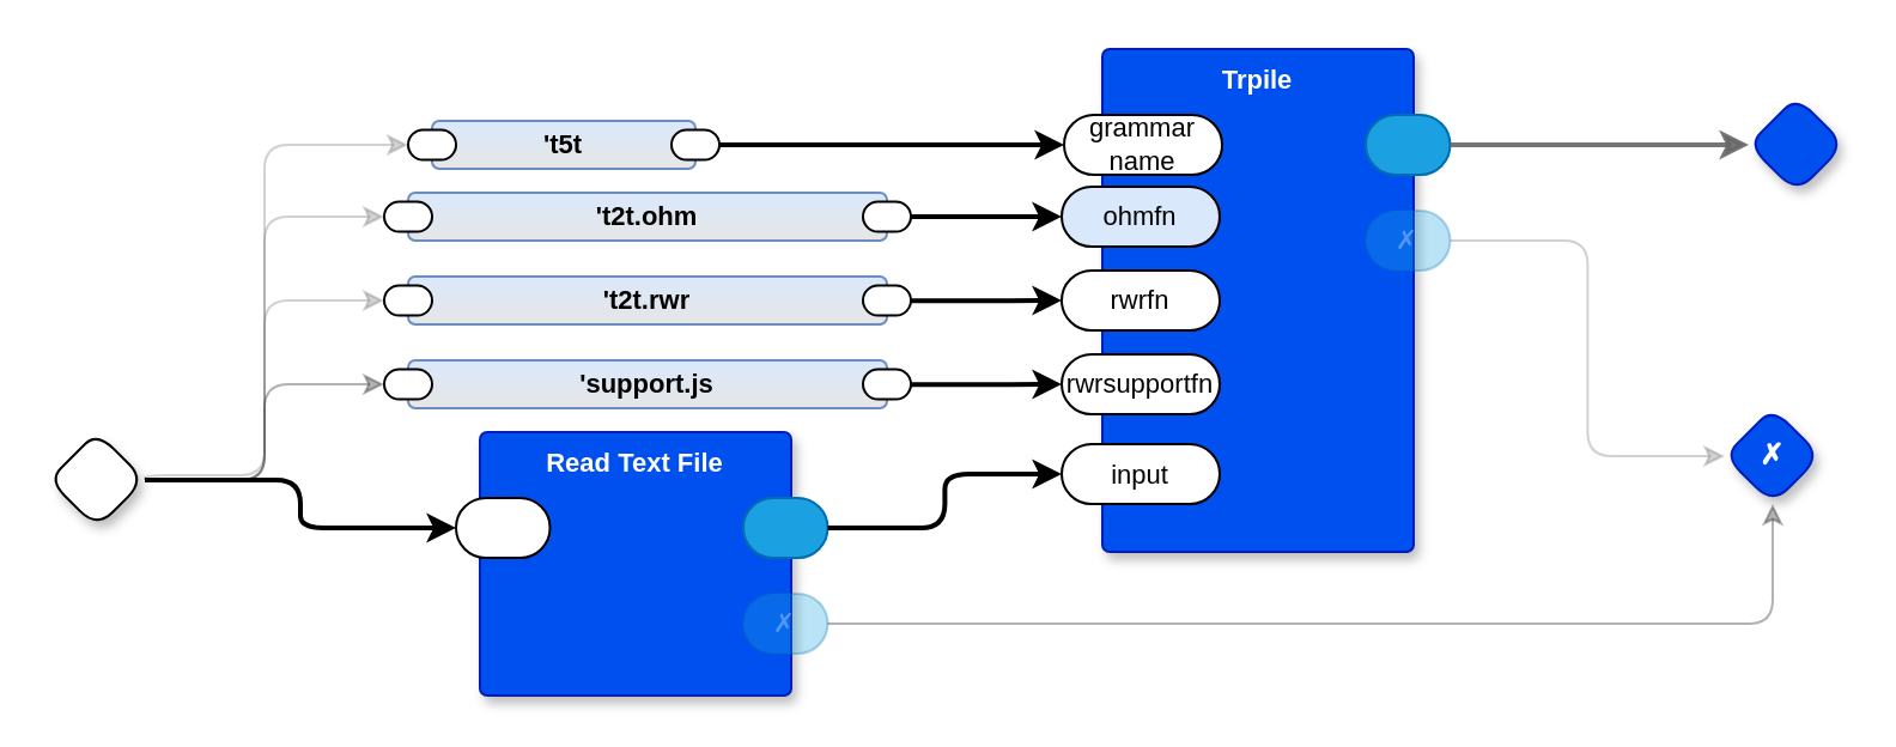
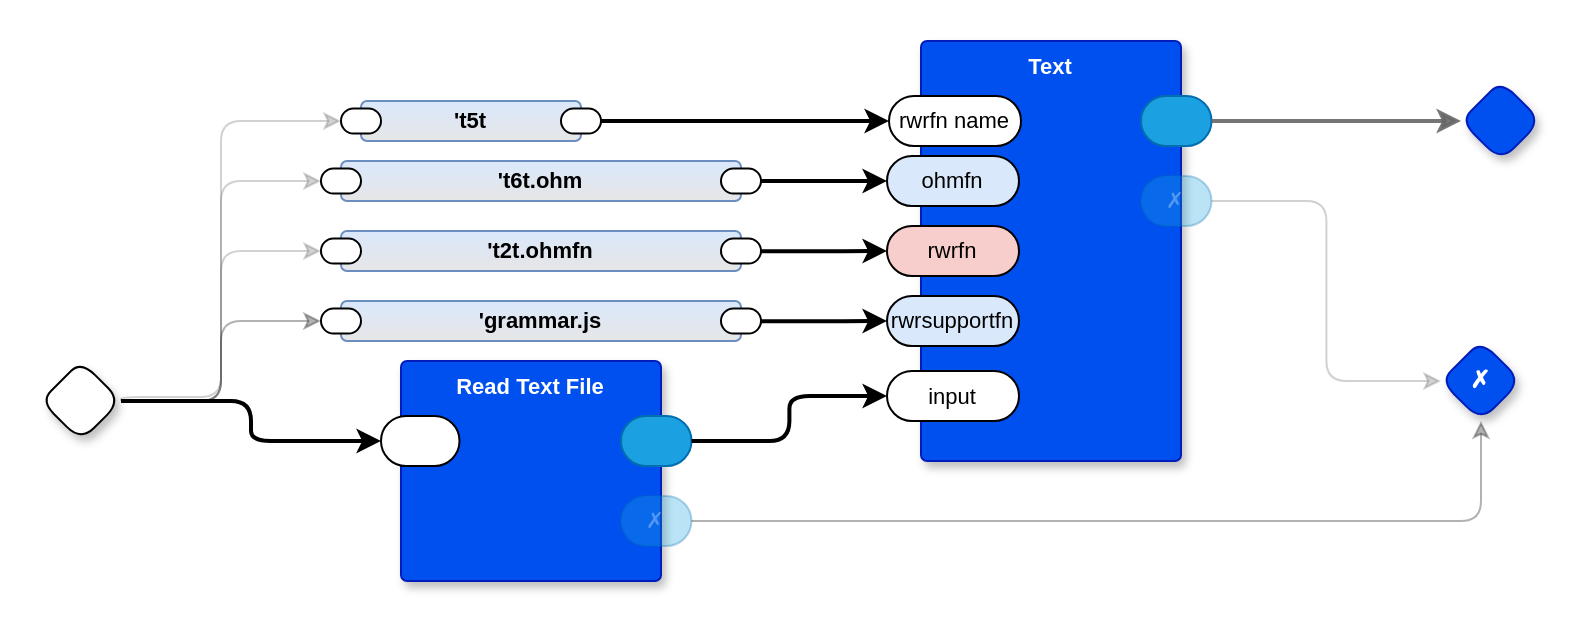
  <mxCell id="0" />
  <mxCell id="1" parent="0" />
  <mxCell id="2" value="" style="edgeStyle=orthogonalEdgeStyle;shape=connector;rounded=1;jumpStyle=arc;orthogonalLoop=1;jettySize=auto;exitX=1;exitY=0.5;exitDx=0;exitDy=0;exitPerimeter=0;entryX=0;entryY=0.5;entryDx=0;entryDy=0;entryPerimeter=0;labelBackgroundColor=default;strokeColor=#666666;strokeWidth=1;fontFamily=Helvetica;fontSize=11;fontColor=default;endArrow=classic;fillColor=#f5f5f5;opacity=30;" parent="1" source="6" target="32" edge="1"><mxGeometry relative="1" as="geometry"><mxPoint x="143.25" y="60" as="targetPoint" /></mxGeometry></mxCell>
  <mxCell id="3" value="" style="edgeStyle=orthogonalEdgeStyle;shape=connector;rounded=1;jumpStyle=none;orthogonalLoop=1;jettySize=auto;exitX=1;exitY=0.5;exitDx=0;exitDy=0;exitPerimeter=0;entryX=0;entryY=0.5;entryDx=0;entryDy=0;entryPerimeter=0;labelBackgroundColor=default;strokeColor=#666666;strokeWidth=1;fontFamily=Helvetica;fontSize=11;fontColor=default;endArrow=classic;fillColor=#f5f5f5;opacity=30;" parent="1" source="6" target="28" edge="1"><mxGeometry relative="1" as="geometry"><mxPoint x="143.25" y="-30" as="targetPoint" /></mxGeometry></mxCell>
  <mxCell id="4" value="" style="edgeStyle=orthogonalEdgeStyle;shape=connector;rounded=1;jumpStyle=none;orthogonalLoop=1;jettySize=auto;exitX=1;exitY=0.5;exitDx=0;exitDy=0;exitPerimeter=0;entryX=0;entryY=0.5;entryDx=0;entryDy=0;entryPerimeter=0;labelBackgroundColor=default;strokeColor=#666666;strokeWidth=1;fontFamily=Helvetica;fontSize=11;fontColor=default;endArrow=classic;fillColor=#f5f5f5;opacity=30;" parent="1" source="6" target="21" edge="1"><mxGeometry relative="1" as="geometry"><mxPoint x="143.25" y="-140" as="targetPoint" /><Array as="points"><mxPoint x="60" y="198" /><mxPoint x="110" y="198" /><mxPoint x="110" y="60" /></Array></mxGeometry></mxCell>
  <mxCell id="5" value="" style="edgeStyle=orthogonalEdgeStyle;rounded=1;orthogonalLoop=1;jettySize=auto;exitX=1;exitY=0.5;exitDx=0;exitDy=0;exitPerimeter=0;entryX=0;entryY=0.5;entryDx=0;entryDy=0;entryPerimeter=0;opacity=30;" parent="1" source="6" target="24" edge="1"><mxGeometry relative="1" as="geometry"><mxPoint x="143.25" y="150" as="targetPoint" /></mxGeometry></mxCell>
  <mxCell id="6" value="" style="rhombus;whiteSpace=wrap;rounded=1;fontStyle=1;glass=0;sketch=0;fontSize=12;points=[[0,0.5,0,0,0],[0.5,0,0,0,0],[0.5,1,0,0,0],[1,0.5,0,0,0]];shadow=1;fontFamily=Helvetica;fontColor=default;" parent="1" vertex="1"><mxGeometry x="20" y="180" width="40" height="40" as="geometry" /></mxCell>
  <mxCell id="7" value="" style="rhombus;whiteSpace=wrap;rounded=1;fillColor=#0050ef;fontColor=#ffffff;strokeColor=#001DBC;fontStyle=1;glass=0;sketch=0;fontSize=12;points=[[0,0.5,0,0,0],[0.5,0,0,0,0],[0.5,1,0,0,0],[1,0.5,0,0,0]];shadow=1;fontFamily=Helvetica;" parent="1" vertex="1"><mxGeometry x="730" y="40" width="40" height="40" as="geometry" /></mxCell>
- <mxCell id="8" value="Trpile" style="rounded=1;whiteSpace=wrap;sketch=0;container=1;recursiveResize=0;verticalAlign=top;arcSize=6;fontStyle=1;autosize=0;points=[];absoluteArcSize=1;shadow=1;strokeColor=#001DBC;fillColor=#0050ef;fontColor=#ffffff;fontFamily=Helvetica;fontSize=11;" parent="1" vertex="1"><mxGeometry x="460" y="20" width="130" height="210" as="geometry"><mxRectangle x="-98" y="-1230" width="99" height="26" as="alternateBounds" /></mxGeometry></mxCell>
+ <mxCell id="8" value="Text" style="rounded=1;whiteSpace=wrap;sketch=0;container=1;recursiveResize=0;verticalAlign=top;arcSize=6;fontStyle=1;autosize=0;points=[];absoluteArcSize=1;shadow=1;strokeColor=#001DBC;fillColor=#0050ef;fontColor=#ffffff;fontFamily=Helvetica;fontSize=11;" parent="1" vertex="1"><mxGeometry x="460" y="20" width="130" height="210" as="geometry"><mxRectangle x="-98" y="-1230" width="99" height="26" as="alternateBounds" /></mxGeometry></mxCell>
  <mxCell id="9" value="ohmfn" style="rounded=1;whiteSpace=wrap;sketch=0;points=[[0,0.5,0,0,0],[1,0.5,0,0,0]];arcSize=50;fontFamily=Helvetica;fontSize=11;fontColor=default;fontStyle=0;fillColor=#dae8fc;" parent="8" vertex="1"><mxGeometry x="-17" y="57.5" width="66" height="25" as="geometry" /></mxCell>
  <mxCell id="10" value="" style="rounded=1;whiteSpace=wrap;sketch=0;points=[[0,0.5,0,0,0],[1,0.5,0,0,0]];fillColor=#1ba1e2;fontColor=#ffffff;strokeColor=#006EAF;arcSize=50;fontFamily=Helvetica;fontSize=11;" parent="8" vertex="1"><mxGeometry x="110" y="27.5" width="35.25" height="25" as="geometry" /></mxCell>
- <mxCell id="11" value="rwrfn" style="rounded=1;whiteSpace=wrap;sketch=0;points=[[0,0.5,0,0,0],[1,0.5,0,0,0]];arcSize=50;fontFamily=Helvetica;fontSize=11;fontColor=default;" parent="8" vertex="1"><mxGeometry x="-17" y="92.5" width="66" height="25" as="geometry" /></mxCell>
+ <mxCell id="11" value="rwrfn" style="rounded=1;whiteSpace=wrap;sketch=0;points=[[0,0.5,0,0,0],[1,0.5,0,0,0]];arcSize=50;fontFamily=Helvetica;fontSize=11;fontColor=default;fillColor=#f8cecc;" parent="8" vertex="1"><mxGeometry x="-17" y="92.5" width="66" height="25" as="geometry" /></mxCell>
  <mxCell id="12" value="input" style="rounded=1;whiteSpace=wrap;sketch=0;points=[[0,0.5,0,0,0],[1,0.5,0,0,0]];arcSize=50;fontFamily=Helvetica;fontSize=11;fontColor=default;" parent="8" vertex="1"><mxGeometry x="-17" y="165" width="66" height="25" as="geometry" /></mxCell>
- <mxCell id="13" value="grammar name" style="rounded=1;whiteSpace=wrap;sketch=0;points=[[0,0.5,0,0,0],[1,0.5,0,0,0]];arcSize=50;fontFamily=Helvetica;fontSize=11;fontColor=default;" parent="8" vertex="1"><mxGeometry x="-16" y="27.5" width="66" height="25" as="geometry" /></mxCell>
- <mxCell id="14" value="rwrsupportfn" style="rounded=1;whiteSpace=wrap;sketch=0;points=[[0,0.5,0,0,0],[1,0.5,0,0,0]];arcSize=50;fontFamily=Helvetica;fontSize=11;fontColor=default;" parent="8" vertex="1"><mxGeometry x="-17" y="127.5" width="66" height="25" as="geometry" /></mxCell>
+ <mxCell id="13" value="rwrfn name" style="rounded=1;whiteSpace=wrap;sketch=0;points=[[0,0.5,0,0,0],[1,0.5,0,0,0]];arcSize=50;fontFamily=Helvetica;fontSize=11;fontColor=default;" parent="8" vertex="1"><mxGeometry x="-16" y="27.5" width="66" height="25" as="geometry" /></mxCell>
+ <mxCell id="14" value="rwrsupportfn" style="rounded=1;whiteSpace=wrap;sketch=0;points=[[0,0.5,0,0,0],[1,0.5,0,0,0]];arcSize=50;fontFamily=Helvetica;fontSize=11;fontColor=default;fillColor=#dae8fc;" parent="8" vertex="1"><mxGeometry x="-17" y="127.5" width="66" height="25" as="geometry" /></mxCell>
  <mxCell id="15" value="✗" style="rounded=1;whiteSpace=wrap;sketch=0;points=[[0,0.5,0,0,0],[1,0.5,0,0,0]];fillColor=#1ba1e2;fontColor=#ffffff;strokeColor=#006EAF;arcSize=50;fontFamily=Helvetica;fontSize=11;opacity=30;textOpacity=30;" parent="8" vertex="1"><mxGeometry x="110" y="67.5" width="35.25" height="25" as="geometry" /></mxCell>
  <mxCell id="16" value="" style="edgeStyle=orthogonalEdgeStyle;shape=connector;rounded=1;jumpStyle=arc;orthogonalLoop=1;jettySize=auto;exitX=1;exitY=0.5;exitDx=0;exitDy=0;exitPerimeter=0;entryX=0;entryY=0.5;entryDx=0;entryDy=0;entryPerimeter=0;labelBackgroundColor=default;strokeColor=#666666;strokeWidth=2;fontFamily=Helvetica;fontSize=11;fontColor=default;endArrow=classic;fillColor=#f5f5f5;opacity=90;" parent="1" source="10" target="7" edge="1"><mxGeometry relative="1" as="geometry" /></mxCell>
  <mxCell id="17" value="✗" style="rhombus;whiteSpace=wrap;rounded=1;fillColor=#0050ef;fontColor=#ffffff;strokeColor=#001DBC;fontStyle=1;glass=0;sketch=0;fontSize=12;points=[[0,0.5,0,0,0],[0.5,0,0,0,0],[0.5,1,0,0,0],[1,0.5,0,0,0]];shadow=1;fontFamily=Helvetica;" parent="1" vertex="1"><mxGeometry x="720" y="170" width="40" height="40" as="geometry" /></mxCell>
  <mxCell id="18" value="" style="edgeStyle=orthogonalEdgeStyle;shape=connector;rounded=1;jumpStyle=arc;orthogonalLoop=1;jettySize=auto;exitX=1;exitY=0.5;exitDx=0;exitDy=0;exitPerimeter=0;entryX=0;entryY=0.5;entryDx=0;entryDy=0;entryPerimeter=0;labelBackgroundColor=default;strokeColor=#666666;strokeWidth=1;fontFamily=Helvetica;fontSize=11;fontColor=default;endArrow=classic;fillColor=#f5f5f5;opacity=30;" parent="1" source="15" target="17" edge="1"><mxGeometry relative="1" as="geometry" /></mxCell>
  <mxCell id="19" value="'t5t" style="rounded=1;whiteSpace=wrap;sketch=0;container=1;recursiveResize=0;verticalAlign=middle;arcSize=6;fontStyle=1;autosize=0;points=[];absoluteArcSize=1;shadow=0;strokeColor=#6c8ebf;fillColor=#dae8fc;fontFamily=Helvetica;fontSize=11;gradientColor=#E6E6E6;" parent="1" vertex="1"><mxGeometry x="180" y="50" width="110" height="20" as="geometry"><mxRectangle x="-98" y="-1230" width="99" height="26" as="alternateBounds" /></mxGeometry></mxCell>
  <mxCell id="20" value="" style="rounded=1;whiteSpace=wrap;sketch=0;points=[[0,0.5,0,0,0],[1,0.5,0,0,0]];arcSize=50;fontFamily=Helvetica;fontSize=11;fontColor=default;" parent="19" vertex="1"><mxGeometry x="100" y="3.75" width="20" height="12.5" as="geometry" /></mxCell>
  <mxCell id="21" value="" style="rounded=1;whiteSpace=wrap;sketch=0;points=[[0,0.5,0,0,0],[1,0.5,0,0,0]];arcSize=50;fontFamily=Helvetica;fontSize=11;fontColor=default;" parent="19" vertex="1"><mxGeometry x="-10" y="3.75" width="20" height="12.5" as="geometry" /></mxCell>
- <mxCell id="22" value="'support.js" style="rounded=1;whiteSpace=wrap;sketch=0;container=1;recursiveResize=0;verticalAlign=middle;arcSize=6;fontStyle=1;autosize=0;points=[];absoluteArcSize=1;shadow=0;strokeColor=#6c8ebf;fillColor=#dae8fc;fontFamily=Helvetica;fontSize=11;gradientColor=#E6E6E6;" parent="1" vertex="1"><mxGeometry x="170" y="150" width="200" height="20" as="geometry"><mxRectangle x="-98" y="-1230" width="99" height="26" as="alternateBounds" /></mxGeometry></mxCell>
+ <mxCell id="22" value="'grammar.js" style="rounded=1;whiteSpace=wrap;sketch=0;container=1;recursiveResize=0;verticalAlign=middle;arcSize=6;fontStyle=1;autosize=0;points=[];absoluteArcSize=1;shadow=0;strokeColor=#6c8ebf;fillColor=#dae8fc;fontFamily=Helvetica;fontSize=11;gradientColor=#E6E6E6;" parent="1" vertex="1"><mxGeometry x="170" y="150" width="200" height="20" as="geometry"><mxRectangle x="-98" y="-1230" width="99" height="26" as="alternateBounds" /></mxGeometry></mxCell>
  <mxCell id="23" value="" style="rounded=1;whiteSpace=wrap;sketch=0;points=[[0,0.5,0,0,0],[1,0.5,0,0,0]];arcSize=50;fontFamily=Helvetica;fontSize=11;fontColor=default;" parent="22" vertex="1"><mxGeometry x="190" y="3.75" width="20" height="12.5" as="geometry" /></mxCell>
  <mxCell id="24" value="" style="rounded=1;whiteSpace=wrap;sketch=0;points=[[0,0.5,0,0,0],[1,0.5,0,0,0]];arcSize=50;fontFamily=Helvetica;fontSize=11;fontColor=default;" parent="22" vertex="1"><mxGeometry x="-10" y="3.75" width="20" height="12.5" as="geometry" /></mxCell>
  <mxCell id="25" value="" style="edgeStyle=orthogonalEdgeStyle;shape=connector;rounded=1;orthogonalLoop=1;jettySize=auto;entryX=0;entryY=0.5;entryDx=0;entryDy=0;entryPerimeter=0;labelBackgroundColor=default;strokeColor=default;strokeWidth=2;align=center;verticalAlign=middle;fontFamily=Helvetica;fontSize=11;fontColor=default;endArrow=classic;" parent="1" source="23" target="14" edge="1"><mxGeometry relative="1" as="geometry" /></mxCell>
- <mxCell id="26" value="'t2t.ohm" style="rounded=1;whiteSpace=wrap;sketch=0;container=1;recursiveResize=0;verticalAlign=middle;arcSize=6;fontStyle=1;autosize=0;points=[];absoluteArcSize=1;shadow=0;strokeColor=#6c8ebf;fillColor=#dae8fc;fontFamily=Helvetica;fontSize=11;gradientColor=#E6E6E6;" parent="1" vertex="1"><mxGeometry x="170" y="80" width="200" height="20" as="geometry"><mxRectangle x="-98" y="-1230" width="99" height="26" as="alternateBounds" /></mxGeometry></mxCell>
+ <mxCell id="26" value="'t6t.ohm" style="rounded=1;whiteSpace=wrap;sketch=0;container=1;recursiveResize=0;verticalAlign=middle;arcSize=6;fontStyle=1;autosize=0;points=[];absoluteArcSize=1;shadow=0;strokeColor=#6c8ebf;fillColor=#dae8fc;fontFamily=Helvetica;fontSize=11;gradientColor=#E6E6E6;" parent="1" vertex="1"><mxGeometry x="170" y="80" width="200" height="20" as="geometry"><mxRectangle x="-98" y="-1230" width="99" height="26" as="alternateBounds" /></mxGeometry></mxCell>
  <mxCell id="27" value="" style="rounded=1;whiteSpace=wrap;sketch=0;points=[[0,0.5,0,0,0],[1,0.5,0,0,0]];arcSize=50;fontFamily=Helvetica;fontSize=11;fontColor=default;" parent="26" vertex="1"><mxGeometry x="190" y="3.75" width="20" height="12.5" as="geometry" /></mxCell>
  <mxCell id="28" value="" style="rounded=1;whiteSpace=wrap;sketch=0;points=[[0,0.5,0,0,0],[1,0.5,0,0,0]];arcSize=50;fontFamily=Helvetica;fontSize=11;fontColor=default;" parent="26" vertex="1"><mxGeometry x="-10" y="3.75" width="20" height="12.5" as="geometry" /></mxCell>
  <mxCell id="29" value="" style="edgeStyle=orthogonalEdgeStyle;shape=connector;rounded=1;orthogonalLoop=1;jettySize=auto;exitX=1;exitY=0.5;exitDx=0;exitDy=0;exitPerimeter=0;entryX=0;entryY=0.5;entryDx=0;entryDy=0;entryPerimeter=0;labelBackgroundColor=default;strokeColor=default;strokeWidth=2;align=center;verticalAlign=middle;fontFamily=Helvetica;fontSize=11;fontColor=default;endArrow=classic;" parent="1" source="27" target="9" edge="1"><mxGeometry relative="1" as="geometry"><Array as="points"><mxPoint x="410" y="90" /><mxPoint x="410" y="90" /></Array></mxGeometry></mxCell>
- <mxCell id="30" value="'t2t.rwr" style="rounded=1;whiteSpace=wrap;sketch=0;container=1;recursiveResize=0;verticalAlign=middle;arcSize=6;fontStyle=1;autosize=0;points=[];absoluteArcSize=1;shadow=0;strokeColor=#6c8ebf;fillColor=#dae8fc;fontFamily=Helvetica;fontSize=11;gradientColor=#E6E6E6;" parent="1" vertex="1"><mxGeometry x="170" y="115" width="200" height="20" as="geometry"><mxRectangle x="-98" y="-1230" width="99" height="26" as="alternateBounds" /></mxGeometry></mxCell>
+ <mxCell id="30" value="'t2t.ohmfn" style="rounded=1;whiteSpace=wrap;sketch=0;container=1;recursiveResize=0;verticalAlign=middle;arcSize=6;fontStyle=1;autosize=0;points=[];absoluteArcSize=1;shadow=0;strokeColor=#6c8ebf;fillColor=#dae8fc;fontFamily=Helvetica;fontSize=11;gradientColor=#E6E6E6;" parent="1" vertex="1"><mxGeometry x="170" y="115" width="200" height="20" as="geometry"><mxRectangle x="-98" y="-1230" width="99" height="26" as="alternateBounds" /></mxGeometry></mxCell>
  <mxCell id="31" value="" style="rounded=1;whiteSpace=wrap;sketch=0;points=[[0,0.5,0,0,0],[1,0.5,0,0,0]];arcSize=50;fontFamily=Helvetica;fontSize=11;fontColor=default;" parent="30" vertex="1"><mxGeometry x="190" y="3.75" width="20" height="12.5" as="geometry" /></mxCell>
  <mxCell id="32" value="" style="rounded=1;whiteSpace=wrap;sketch=0;points=[[0,0.5,0,0,0],[1,0.5,0,0,0]];arcSize=50;fontFamily=Helvetica;fontSize=11;fontColor=default;" parent="30" vertex="1"><mxGeometry x="-10" y="3.75" width="20" height="12.5" as="geometry" /></mxCell>
  <mxCell id="33" value="" style="edgeStyle=orthogonalEdgeStyle;shape=connector;rounded=1;orthogonalLoop=1;jettySize=auto;labelBackgroundColor=default;strokeColor=default;strokeWidth=2;align=center;verticalAlign=middle;fontFamily=Helvetica;fontSize=11;fontColor=default;endArrow=classic;" parent="1" source="31" target="11" edge="1"><mxGeometry relative="1" as="geometry" /></mxCell>
  <mxCell id="34" value="" style="edgeStyle=orthogonalEdgeStyle;shape=connector;rounded=1;orthogonalLoop=1;jettySize=auto;exitX=1;exitY=0.5;exitDx=0;exitDy=0;exitPerimeter=0;entryX=0;entryY=0.5;entryDx=0;entryDy=0;entryPerimeter=0;labelBackgroundColor=default;strokeColor=default;strokeWidth=2;align=center;verticalAlign=middle;fontFamily=Helvetica;fontSize=11;fontColor=default;endArrow=classic;" parent="1" source="20" target="13" edge="1"><mxGeometry relative="1" as="geometry" /></mxCell>
  <mxCell id="35" value="Read Text File" style="rounded=1;whiteSpace=wrap;sketch=0;container=1;recursiveResize=0;verticalAlign=top;arcSize=6;fontStyle=1;autosize=0;points=[];absoluteArcSize=1;shadow=1;strokeColor=#001DBC;fillColor=#0050ef;fontColor=#ffffff;fontFamily=Helvetica;fontSize=11;" parent="1" vertex="1"><mxGeometry x="200" y="180" width="130" height="110" as="geometry"><mxRectangle x="-98" y="-1230" width="99" height="26" as="alternateBounds" /></mxGeometry></mxCell>
  <mxCell id="36" value="" style="rounded=1;whiteSpace=wrap;sketch=0;points=[[0,0.5,0,0,0],[1,0.5,0,0,0]];arcSize=50;fontFamily=Helvetica;fontSize=11;fontColor=default;" parent="35" vertex="1"><mxGeometry x="-10" y="27.5" width="39.25" height="25" as="geometry" /></mxCell>
  <mxCell id="37" value="" style="rounded=1;whiteSpace=wrap;sketch=0;points=[[0,0.5,0,0,0],[1,0.5,0,0,0]];fillColor=#1ba1e2;fontColor=#ffffff;strokeColor=#006EAF;arcSize=50;fontFamily=Helvetica;fontSize=11;" parent="35" vertex="1"><mxGeometry x="110" y="27.5" width="35.25" height="25" as="geometry" /></mxCell>
  <mxCell id="38" value="✗" style="rounded=1;whiteSpace=wrap;sketch=0;points=[[0,0.5,0,0,0],[1,0.5,0,0,0]];fillColor=#1ba1e2;fontColor=#ffffff;strokeColor=#006EAF;arcSize=50;fontFamily=Helvetica;fontSize=11;textOpacity=30;opacity=30;" parent="35" vertex="1"><mxGeometry x="110" y="67.5" width="35.25" height="25" as="geometry" /></mxCell>
  <mxCell id="39" style="edgeStyle=orthogonalEdgeStyle;rounded=1;orthogonalLoop=1;jettySize=auto;html=1;entryX=0;entryY=0.5;entryDx=0;entryDy=0;entryPerimeter=0;curved=0;strokeWidth=2;" parent="1" source="6" target="36" edge="1"><mxGeometry relative="1" as="geometry" /></mxCell>
  <mxCell id="40" style="edgeStyle=orthogonalEdgeStyle;curved=0;rounded=1;orthogonalLoop=1;jettySize=auto;html=1;exitX=1;exitY=0.5;exitDx=0;exitDy=0;exitPerimeter=0;entryX=0;entryY=0.5;entryDx=0;entryDy=0;entryPerimeter=0;strokeColor=default;strokeWidth=2;align=center;verticalAlign=middle;fontFamily=Helvetica;fontSize=11;fontColor=default;labelBackgroundColor=default;endArrow=classic;" parent="1" source="37" target="12" edge="1"><mxGeometry relative="1" as="geometry" /></mxCell>
  <mxCell id="41" style="edgeStyle=orthogonalEdgeStyle;curved=0;rounded=1;orthogonalLoop=1;jettySize=auto;html=1;entryX=0.5;entryY=1;entryDx=0;entryDy=0;entryPerimeter=0;strokeColor=default;strokeWidth=1;align=center;verticalAlign=middle;fontFamily=Helvetica;fontSize=11;fontColor=default;labelBackgroundColor=default;endArrow=classic;opacity=30;" parent="1" source="38" target="17" edge="1"><mxGeometry relative="1" as="geometry" /></mxCell>
